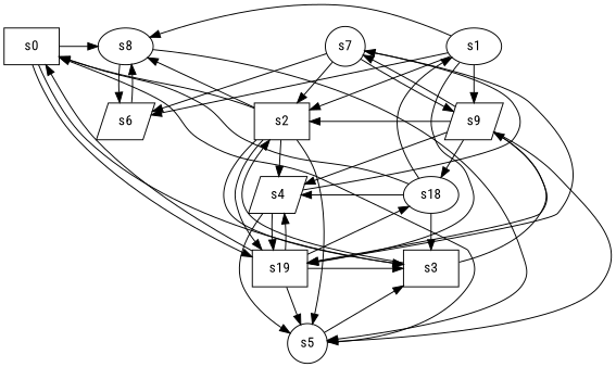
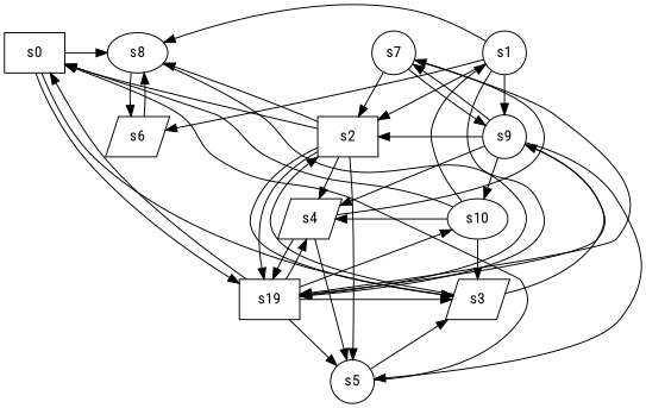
  digraph {
    fontname="Roboto Condensed"
    node [fontname="Roboto Condensed" player=0 shape=parallelogram]
    edge [fontname="Roboto Condensed"]
    s0 [player=1 shape=box]
-   s3 [shape=box]
+   s3
    s8 [shape=ellipse]
    n4 [label=s19 player=1 shape=box]
    s2 [player=1 shape=box]
-   s9
+   s9 [shape=circle]
    s6
    s4 [player=1]
    s5 [player=1 shape=circle]
-   s10 [shape=ellipse label=s18]
-   s1 [shape=ellipse]
+   s10 [shape=ellipse]
+   s1 [shape=circle]
    s7 [shape=circle]
    s0 -> s3 [constraint="!(time % 2 == 1)"]
    s0 -> s8 [constraint="time % 2 == 1 && time % 5 == 0"]
    s0 -> n4 [constraint="time % 4 == 0"]
    s3 -> s2 [constraint="!(time % 2 == 1)"]
    s3 -> s9 [constraint="time % 5 == 3 || time % 5 == 1"]
-   s8 -> s5 [constraint="!(time % 5 == 4)"]
+   s8 -> n4 [constraint="!(time % 5 == 4)"]
    s8 -> s6
    n4 -> s0 [constraint="time % 4 == 2 && time % 4 == 2"]
    n4 -> s3 [constraint="time % 4 == 0 && time % 4 == 0"]
    n4 -> s4 [constraint="!(time % 4 == 3)"]
    n4 -> s5
    n4 -> s10 [constraint="time == 4 || time == 8"]
    s2 -> s0 [constraint="time % 5 == 2 || time % 3 == 1"]
    s2 -> s3 [constraint="time == 7 || time == 16"]
    s2 -> s8 [constraint="time % 4 == 2 || time % 2 == 1"]
    s2 -> n4 [constraint="!(time % 2 == 1)"]
    s2 -> s4
    s2 -> s5
    s9 -> n4 [constraint="!(time % 5 == 4)"]
    s9 -> s2 [constraint="time % 2 == 0"]
    s9 -> s4 [constraint="time == 3 || time == 8"]
    s9 -> s5
    s9 -> s10
    s9 -> s7 [constraint="time % 4 == 3 && time % 3 == 2"]
    s6 -> s8 [constraint="time % 2 == 0 && time % 4 == 3"]
    s4 -> n4
    s4 -> s5
    s4 -> s7 [constraint="time % 2 == 0 && time % 5 == 4"]
    s5 -> s0 [constraint="time % 8 == 2"]
    s5 -> s3 [constraint="time % 2 == 1 && time % 3 == 0"]
    s10 -> s0 [constraint="time % 3 == 1 || time % 5 == 2"]
    s10 -> s3
    s10 -> s4 [constraint="time % 5 == 4"]
    s10 -> s1 [constraint="time % 4 == 3 && time % 3 == 0"]
    s1 -> s8 [constraint="time % 2 == 0 && time % 5 == 3"]
    s1 -> n4 [constraint="!(time % 4 == 3)"]
    s1 -> s2 [constraint="time == 1 || time == 8 || time == 10"]
    s1 -> s9
    s1 -> s6 [constraint="time % 5 == 3 || time % 4 == 1"]
    s7 -> n4 [constraint="time == 7 || time == 9 || time == 11 || time == 13 || time == 16"]
    s7 -> s2
    s7 -> s9
-   s7 -> s6 [constraint="time == 7 || time == 11 || time == 12 || time == 16 || time == 24"]
  }
